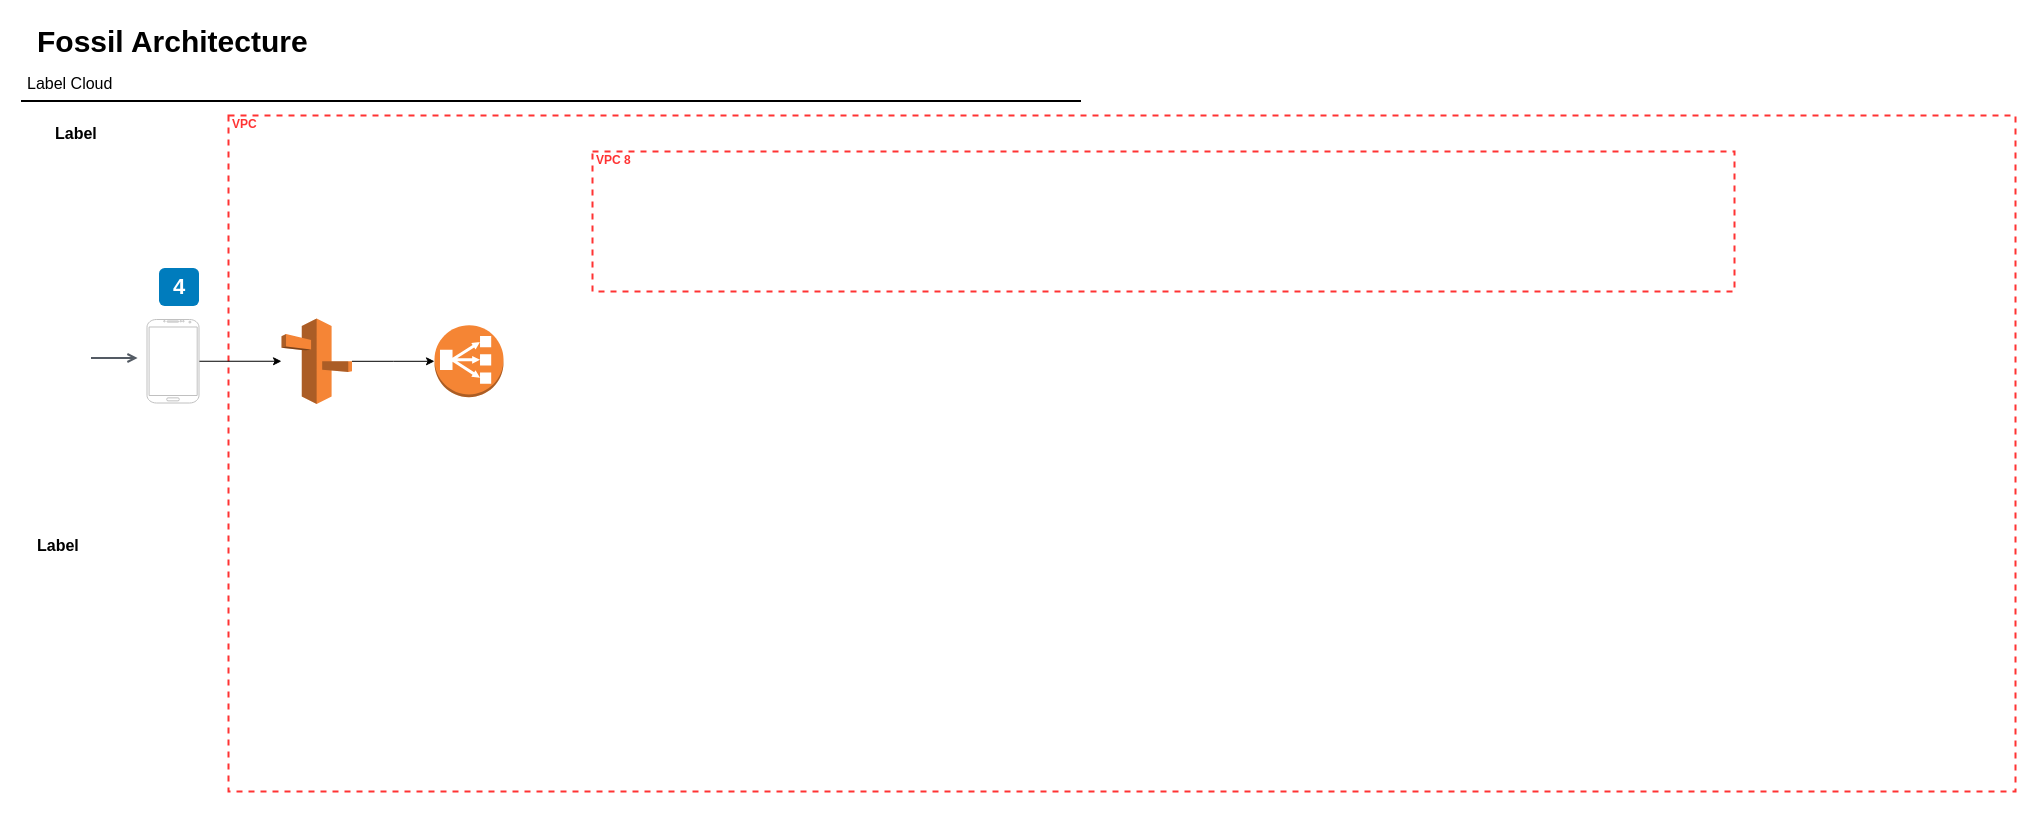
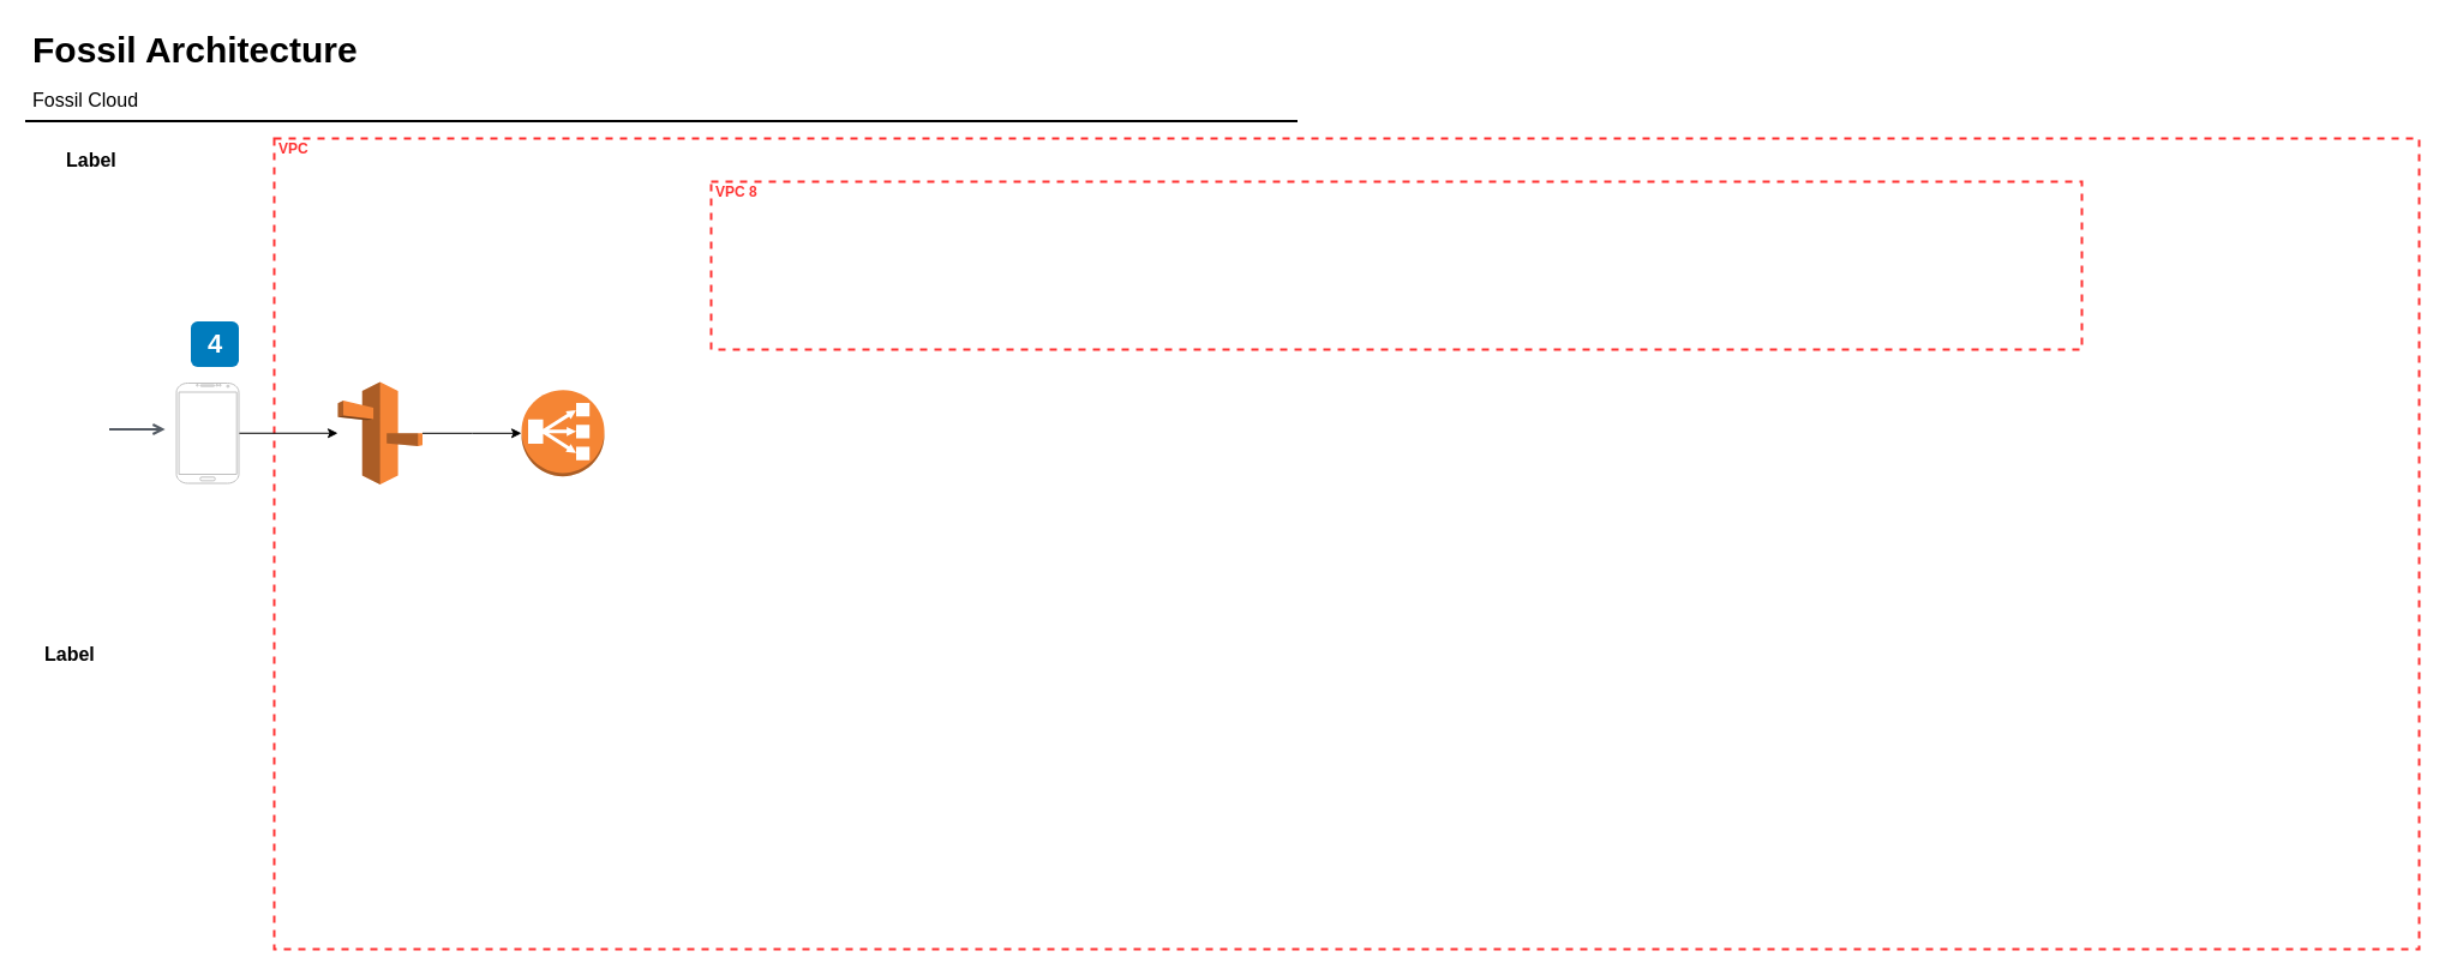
  <mxCell id="0" />
  <mxCell id="1" parent="0" />
  <mxCell id="2" value="VPC" style="html=1;fontColor=#FF3333;fontStyle=1;align=left;verticalAlign=top;spacing=0;labelBorderColor=none;fillColor=none;dashed=1;strokeWidth=2;strokeColor=#FF3333;spacingLeft=4;spacingTop=-3;" vertex="1" parent="1"><mxGeometry x="228" y="115" width="1787" height="676" as="geometry" /></mxCell>
  <mxCell id="3" value="4" style="rounded=1;whiteSpace=wrap;html=1;fillColor=#007CBD;strokeColor=none;fontColor=#FFFFFF;fontStyle=1;fontSize=22;" parent="1" vertex="1"><mxGeometry x="158.5" y="267.5" width="40" height="38" as="geometry" /></mxCell>
- <mxCell id="4" value="Fossil Architecture" style="text;html=1;resizable=0;points=[];autosize=1;align=left;verticalAlign=top;spacingTop=-4;fontSize=30;fontStyle=1" parent="1" vertex="1"><mxGeometry x="34.5" y="20.5" width="290" height="40" as="geometry" /></mxCell>
- <mxCell id="5" value="Label Cloud" style="text;html=1;resizable=0;points=[];autosize=1;align=left;verticalAlign=top;spacingTop=-4;fontSize=16" parent="1" vertex="1"><mxGeometry x="24.5" y="70.5" width="98" height="19" as="geometry" /></mxCell>
+ <mxCell id="4" value="Fossil Architecture" style="text;html=1;resizable=0;points=[];autosize=1;align=left;verticalAlign=top;spacingTop=-4;fontSize=30;fontStyle=1" parent="1" vertex="1"><mxGeometry x="24.5" y="20.5" width="290" height="40" as="geometry" /></mxCell>
+ <mxCell id="5" value="Fossil Cloud" style="text;html=1;resizable=0;points=[];autosize=1;align=left;verticalAlign=top;spacingTop=-4;fontSize=16" parent="1" vertex="1"><mxGeometry x="24.5" y="70.5" width="98" height="19" as="geometry" /></mxCell>
  <mxCell id="6" value="Label" style="text;html=1;resizable=0;points=[];autosize=1;align=left;verticalAlign=top;spacingTop=-4;fontSize=16;fontStyle=1" parent="1" vertex="1"><mxGeometry x="52.5" y="120.5" width="50" height="20" as="geometry" /></mxCell>
  <mxCell id="7" value="" style="line;strokeWidth=2;html=1;fontSize=14;" parent="1" vertex="1"><mxGeometry x="20.5" y="95.5" width="1060" height="10" as="geometry" /></mxCell>
  <mxCell id="8" value="" style="edgeStyle=orthogonalEdgeStyle;html=1;endArrow=open;elbow=vertical;startArrow=none;endFill=0;strokeColor=#545B64;rounded=0;fontSize=14;strokeWidth=2;" parent="1" edge="1"><mxGeometry width="100" relative="1" as="geometry"><mxPoint x="90.5" y="357.5" as="sourcePoint" /><mxPoint x="137.097" y="357.5" as="targetPoint" /></mxGeometry></mxCell>
  <mxCell id="9" value="Label" style="text;html=1;resizable=0;points=[];autosize=1;align=left;verticalAlign=top;spacingTop=-4;fontSize=16;fontStyle=1" parent="1" vertex="1"><mxGeometry x="34.5" y="532.5" width="50" height="20" as="geometry" /></mxCell>
  <mxCell id="10" value="" style="edgeStyle=orthogonalEdgeStyle;rounded=0;orthogonalLoop=1;jettySize=auto;html=1;" edge="1" parent="1" source="11" target="15"><mxGeometry relative="1" as="geometry" /></mxCell>
  <mxCell id="11" value="" style="verticalLabelPosition=bottom;verticalAlign=top;html=1;shadow=0;dashed=0;strokeWidth=1;shape=mxgraph.android.phone2;strokeColor=#c0c0c0;" vertex="1" parent="1"><mxGeometry x="146.5" y="319" width="52" height="83.5" as="geometry" /></mxCell>
  <mxCell id="12" value="" style="shape=image;html=1;verticalAlign=top;verticalLabelPosition=bottom;labelBackgroundColor=#ffffff;imageAspect=0;aspect=fixed;image=https://cdn0.iconfinder.com/data/icons/devices-42/1600/Watch_2-128.png" vertex="1" parent="1"><mxGeometry x="34" y="337.5" width="40" height="40" as="geometry" /></mxCell>
  <mxCell id="13" value="" style="outlineConnect=0;dashed=0;verticalLabelPosition=bottom;verticalAlign=top;align=center;html=1;shape=mxgraph.aws3.classic_load_balancer;fillColor=#F58534;gradientColor=none;" vertex="1" parent="1"><mxGeometry x="434" y="324.75" width="69" height="72" as="geometry" /></mxCell>
  <mxCell id="14" value="" style="edgeStyle=orthogonalEdgeStyle;rounded=0;orthogonalLoop=1;jettySize=auto;html=1;" edge="1" parent="1" source="15" target="13"><mxGeometry relative="1" as="geometry" /></mxCell>
  <mxCell id="15" value="" style="outlineConnect=0;dashed=0;verticalLabelPosition=bottom;verticalAlign=top;align=center;html=1;shape=mxgraph.aws3.route_53;fillColor=#F58536;gradientColor=none;" vertex="1" parent="1"><mxGeometry x="281" y="318" width="70.5" height="85.5" as="geometry" /></mxCell>
  <mxCell id="16" value="VPC 8" style="html=1;fontColor=#FF3333;fontStyle=1;align=left;verticalAlign=top;spacing=0;labelBorderColor=none;fillColor=none;dashed=1;strokeWidth=2;strokeColor=#FF3333;spacingLeft=4;spacingTop=-3;" vertex="1" parent="1"><mxGeometry x="592" y="151" width="1142" height="140" as="geometry" /></mxCell>
